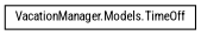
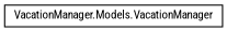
  digraph {
    rankdir=LR
    fontname="Roboto Condensed"
-   n1 [color=black fillcolor=white fontname="Roboto Condensed" fontsize=10 height=0.2 label="VacationManager.Models.TimeOff" shape=record style=filled width=0.4]
+   n1 [color=black fillcolor=white fontname="Roboto Condensed" fontsize=10 height=0.2 label="VacationManager.Models.VacationManager" shape=record style=filled width=0.4]
  }
